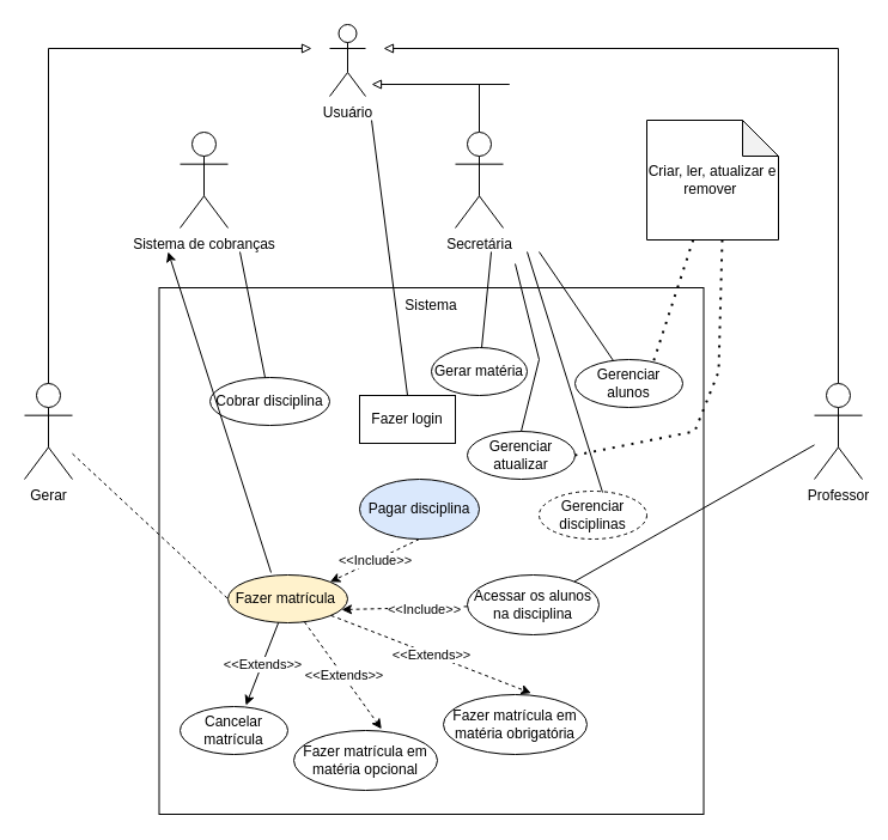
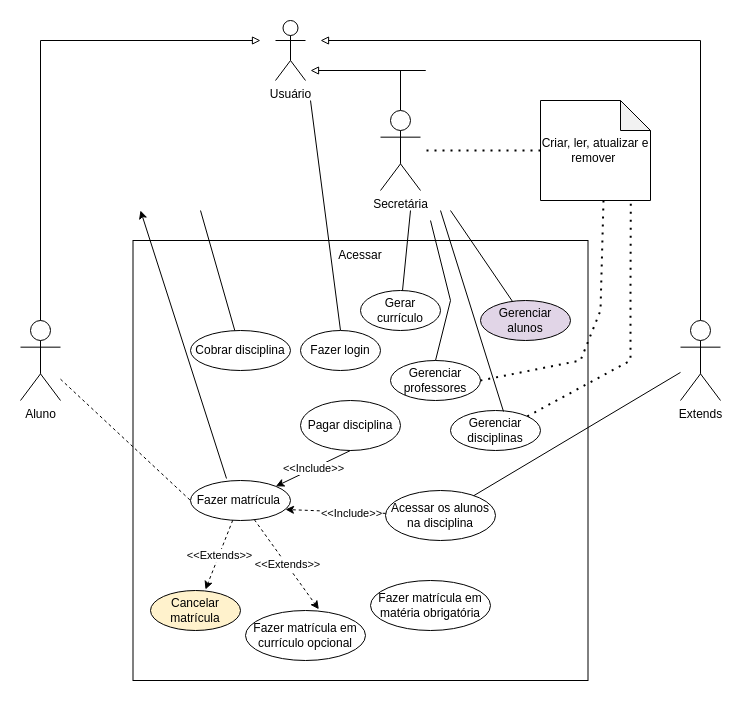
  <mxCell id="0" />
  <mxCell id="1" parent="0" />
  <mxCell id="2" style="edgeStyle=orthogonalEdgeStyle;rounded=0;orthogonalLoop=1;jettySize=auto;html=1;exitX=0.75;exitY=0.1;exitDx=0;exitDy=0;exitPerimeter=0;endArrow=block;endFill=0;" parent="1" source="3" edge="1"><mxGeometry relative="1" as="geometry"><Array as="points"><mxPoint x="40" y="328" /><mxPoint x="40" y="40" /></Array><mxPoint x="260" y="40" as="targetPoint" /></mxGeometry></mxCell>
- <mxCell id="3" value="Gerar" style="shape=umlActor;verticalLabelPosition=bottom;verticalAlign=top;html=1;outlineConnect=0;" parent="1" vertex="1"><mxGeometry x="20" y="320" width="40" height="80" as="geometry" /></mxCell>
+ <mxCell id="3" value="Aluno" style="shape=umlActor;verticalLabelPosition=bottom;verticalAlign=top;html=1;outlineConnect=0;" parent="1" vertex="1"><mxGeometry x="20" y="320" width="40" height="80" as="geometry" /></mxCell>
  <mxCell id="4" style="edgeStyle=orthogonalEdgeStyle;rounded=0;orthogonalLoop=1;jettySize=auto;html=1;endArrow=block;endFill=0;" parent="1" source="5" edge="1"><mxGeometry relative="1" as="geometry"><mxPoint x="320" y="40" as="targetPoint" /><Array as="points"><mxPoint x="700" y="40" /></Array></mxGeometry></mxCell>
- <mxCell id="5" value="Professor" style="shape=umlActor;verticalLabelPosition=bottom;verticalAlign=top;html=1;outlineConnect=0;" parent="1" vertex="1"><mxGeometry x="680" y="320" width="40" height="80" as="geometry" /></mxCell>
+ <mxCell id="5" value="Extends" style="shape=umlActor;verticalLabelPosition=bottom;verticalAlign=top;html=1;outlineConnect=0;" parent="1" vertex="1"><mxGeometry x="680" y="320" width="40" height="80" as="geometry" /></mxCell>
  <mxCell id="6" style="edgeStyle=orthogonalEdgeStyle;rounded=0;orthogonalLoop=1;jettySize=auto;html=1;endArrow=block;endFill=0;" parent="1" source="7" edge="1"><mxGeometry relative="1" as="geometry"><mxPoint x="310" y="70" as="targetPoint" /><Array as="points"><mxPoint x="425" y="70" /><mxPoint x="320" y="70" /></Array></mxGeometry></mxCell>
  <mxCell id="7" value="Secretária" style="shape=umlActor;verticalLabelPosition=bottom;verticalAlign=top;html=1;outlineConnect=0;" parent="1" vertex="1"><mxGeometry x="380" y="110" width="40" height="80" as="geometry" /></mxCell>
- <mxCell id="8" value="Gerenciar disciplinas" style="ellipse;whiteSpace=wrap;html=1;dashed=1;" parent="1" vertex="1"><mxGeometry x="450" y="410" width="90" height="40" as="geometry" /></mxCell>
- <mxCell id="9" value="Fazer matrícula&amp;nbsp;" style="ellipse;whiteSpace=wrap;html=1;fillColor=#fff2cc;" parent="1" vertex="1"><mxGeometry x="190" y="480" width="100" height="40" as="geometry" /></mxCell>
- <mxCell id="10" value="Cancelar matrícula" style="ellipse;whiteSpace=wrap;html=1;" parent="1" vertex="1"><mxGeometry x="150" y="590" width="90" height="40" as="geometry" /></mxCell>
- <mxCell id="11" value="" style="endArrow=classic;html=1;rounded=0;entryX=0.611;entryY=-0.025;entryDx=0;entryDy=0;dashed=0;entryPerimeter=0;" parent="1" source="9" target="10" edge="1"><mxGeometry relative="1" as="geometry"><mxPoint x="250" y="589.5" as="sourcePoint" /><mxPoint x="350" y="589.5" as="targetPoint" /></mxGeometry></mxCell>
+ <mxCell id="8" value="Gerenciar disciplinas" style="ellipse;whiteSpace=wrap;html=1;" parent="1" vertex="1"><mxGeometry x="450" y="410" width="90" height="40" as="geometry" /></mxCell>
+ <mxCell id="9" value="Fazer matrícula&amp;nbsp;" style="ellipse;whiteSpace=wrap;html=1;" parent="1" vertex="1"><mxGeometry x="190" y="480" width="100" height="40" as="geometry" /></mxCell>
+ <mxCell id="10" value="Cancelar matrícula" style="ellipse;whiteSpace=wrap;html=1;fillColor=#fff2cc;" parent="1" vertex="1"><mxGeometry x="150" y="590" width="90" height="40" as="geometry" /></mxCell>
+ <mxCell id="11" value="" style="endArrow=classic;html=1;rounded=0;entryX=0.611;entryY=-0.025;entryDx=0;entryDy=0;dashed=1;entryPerimeter=0;" parent="1" source="9" target="10" edge="1"><mxGeometry relative="1" as="geometry"><mxPoint x="250" y="589.5" as="sourcePoint" /><mxPoint x="350" y="589.5" as="targetPoint" /></mxGeometry></mxCell>
  <mxCell id="12" value="&amp;lt;&amp;lt;Extends&amp;gt;&amp;gt;" style="edgeLabel;resizable=0;html=1;align=center;verticalAlign=middle;" parent="11" connectable="0" vertex="1"><mxGeometry relative="1" as="geometry" /></mxCell>
- <mxCell id="13" value="Acessar os alunos na disciplina" style="ellipse;whiteSpace=wrap;html=1;" parent="1" vertex="1"><mxGeometry x="390" y="480" width="110" height="50" as="geometry" /></mxCell>
- <mxCell id="14" value="Cobrar disciplina" style="ellipse;whiteSpace=wrap;html=1;" parent="1" vertex="1"><mxGeometry x="175" y="315" width="100" height="40" as="geometry" /></mxCell>
- <mxCell id="15" value="Pagar disciplina" style="ellipse;whiteSpace=wrap;html=1;fillColor=#dae8fc;" parent="1" vertex="1"><mxGeometry x="300" y="400" width="100" height="50" as="geometry" /></mxCell>
+ <mxCell id="13" value="Acessar os alunos na disciplina" style="ellipse;whiteSpace=wrap;html=1;" parent="1" vertex="1"><mxGeometry x="385" y="490" width="110" height="50" as="geometry" /></mxCell>
+ <mxCell id="14" value="Cobrar disciplina" style="ellipse;whiteSpace=wrap;html=1;" parent="1" vertex="1"><mxGeometry x="190" y="330" width="100" height="40" as="geometry" /></mxCell>
+ <mxCell id="15" value="Pagar disciplina" style="ellipse;whiteSpace=wrap;html=1;" parent="1" vertex="1"><mxGeometry x="300" y="400" width="100" height="50" as="geometry" /></mxCell>
  <mxCell id="16" value="" style="endArrow=none;html=1;rounded=0;entryX=0;entryY=0.5;entryDx=0;entryDy=0;dashed=1;" parent="1" source="3" target="9" edge="1"><mxGeometry width="50" height="50" relative="1" as="geometry"><mxPoint x="75" y="440" as="sourcePoint" /><mxPoint x="125" y="345" as="targetPoint" /></mxGeometry></mxCell>
  <mxCell id="17" value="" style="endArrow=none;html=1;rounded=0;" parent="1" source="13" target="5" edge="1"><mxGeometry width="50" height="50" relative="1" as="geometry"><mxPoint x="305" y="370" as="sourcePoint" /><mxPoint x="355" y="320" as="targetPoint" /></mxGeometry></mxCell>
  <mxCell id="18" value="" style="endArrow=none;html=1;rounded=0;entryX=0.589;entryY=0.025;entryDx=0;entryDy=0;entryPerimeter=0;startArrow=none;" parent="1" target="8" edge="1"><mxGeometry width="50" height="50" relative="1" as="geometry"><mxPoint x="440" y="210" as="sourcePoint" /><mxPoint x="355" y="320" as="targetPoint" /></mxGeometry></mxCell>
- <mxCell id="19" value="Sistema de cobranças" style="shape=umlActor;verticalLabelPosition=bottom;verticalAlign=top;html=1;outlineConnect=0;" parent="1" vertex="1"><mxGeometry x="150" y="110" width="40" height="80" as="geometry" /></mxCell>
  <mxCell id="20" value="" style="endArrow=none;html=1;rounded=0;strokeColor=default;targetPerimeterSpacing=0;" parent="1" target="14" edge="1"><mxGeometry width="50" height="50" relative="1" as="geometry"><mxPoint x="200" y="210" as="sourcePoint" /><mxPoint x="355" y="320" as="targetPoint" /></mxGeometry></mxCell>
- <mxCell id="21" value="" style="endArrow=classic;html=1;rounded=0;dashed=1;entryX=1;entryY=0;entryDx=0;entryDy=0;exitX=0.5;exitY=1;exitDx=0;exitDy=0;" parent="1" source="15" target="9" edge="1"><mxGeometry width="50" height="50" relative="1" as="geometry"><mxPoint x="450" y="470" as="sourcePoint" /><mxPoint x="360" y="420" as="targetPoint" /></mxGeometry></mxCell>
+ <mxCell id="21" value="" style="endArrow=classic;html=1;rounded=0;dashed=0;entryX=1;entryY=0;entryDx=0;entryDy=0;exitX=0.5;exitY=1;exitDx=0;exitDy=0;" parent="1" source="15" target="9" edge="1"><mxGeometry width="50" height="50" relative="1" as="geometry"><mxPoint x="450" y="470" as="sourcePoint" /><mxPoint x="360" y="420" as="targetPoint" /></mxGeometry></mxCell>
  <mxCell id="22" value="&amp;lt;&amp;lt;Include&amp;gt;&amp;gt;" style="edgeLabel;html=1;align=center;verticalAlign=middle;resizable=0;points=[];" parent="21" vertex="1" connectable="0"><mxGeometry x="0.438" y="-1" relative="1" as="geometry"><mxPoint x="17" y="-8" as="offset" /></mxGeometry></mxCell>
  <mxCell id="23" value="" style="endArrow=classic;html=1;rounded=0;dashed=1;entryX=0.95;entryY=0.725;entryDx=0;entryDy=0;entryPerimeter=0;" parent="1" source="13" target="9" edge="1"><mxGeometry width="50" height="50" relative="1" as="geometry"><mxPoint x="356.109" y="577.322" as="sourcePoint" /><mxPoint x="360" y="420" as="targetPoint" /></mxGeometry></mxCell>
  <mxCell id="24" value="&amp;lt;&amp;lt;Include&amp;gt;&amp;gt;" style="edgeLabel;html=1;align=center;verticalAlign=middle;resizable=0;points=[];" parent="23" vertex="1" connectable="0"><mxGeometry x="-0.276" y="1" relative="1" as="geometry"><mxPoint x="1" as="offset" /></mxGeometry></mxCell>
  <mxCell id="25" value="" style="endArrow=classic;html=1;rounded=0;exitX=0.36;exitY=-0.05;exitDx=0;exitDy=0;exitPerimeter=0;" parent="1" source="9" edge="1"><mxGeometry width="50" height="50" relative="1" as="geometry"><mxPoint x="155" y="330" as="sourcePoint" /><mxPoint x="140" y="210" as="targetPoint" /></mxGeometry></mxCell>
  <mxCell id="26" value="Usuário" style="shape=umlActor;verticalLabelPosition=bottom;verticalAlign=top;html=1;outlineConnect=0;" parent="1" vertex="1"><mxGeometry x="275" y="20" width="30" height="60" as="geometry" /></mxCell>
  <mxCell id="27" value="" style="endArrow=none;html=1;rounded=0;entryX=0.5;entryY=0;entryDx=0;entryDy=0;endFill=0;" parent="1" target="28" edge="1"><mxGeometry width="50" height="50" relative="1" as="geometry"><mxPoint x="310" y="100" as="sourcePoint" /><mxPoint x="300" y="260" as="targetPoint" /></mxGeometry></mxCell>
- <mxCell id="28" value="Fazer login" style="whiteSpace=wrap;html=1;rounded=0;" parent="1" vertex="1"><mxGeometry x="300" y="330" width="80" height="40" as="geometry" /></mxCell>
- <mxCell id="29" value="Sistema" style="text;html=1;strokeColor=none;fillColor=none;align=center;verticalAlign=middle;whiteSpace=wrap;rounded=0;" parent="1" vertex="1"><mxGeometry x="330" y="240" width="60" height="30" as="geometry" /></mxCell>
+ <mxCell id="28" value="Fazer login" style="ellipse;whiteSpace=wrap;html=1;" parent="1" vertex="1"><mxGeometry x="300" y="330" width="80" height="40" as="geometry" /></mxCell>
+ <mxCell id="29" value="Acessar" style="text;html=1;strokeColor=none;fillColor=none;align=center;verticalAlign=middle;whiteSpace=wrap;rounded=0;" parent="1" vertex="1"><mxGeometry x="330" y="240" width="60" height="30" as="geometry" /></mxCell>
  <mxCell id="30" value="Criar, ler, atualizar e remover&amp;nbsp;" style="shape=note;whiteSpace=wrap;html=1;backgroundOutline=1;darkOpacity=0.05;" parent="1" vertex="1"><mxGeometry x="540" y="100" width="110" height="100" as="geometry" /></mxCell>
- <mxCell id="32" value="Gerenciar atualizar" style="ellipse;whiteSpace=wrap;html=1;" parent="1" vertex="1"><mxGeometry x="390" y="360" width="90" height="40" as="geometry" /></mxCell>
+ <mxCell id="31" value="" style="endArrow=none;dashed=1;html=1;dashPattern=1 3;strokeWidth=2;rounded=0;exitX=1;exitY=0;exitDx=0;exitDy=0;entryX=0.821;entryY=0.992;entryDx=0;entryDy=0;entryPerimeter=0;" parent="1" source="8" target="30" edge="1"><mxGeometry width="50" height="50" relative="1" as="geometry"><mxPoint x="470" y="430" as="sourcePoint" /><mxPoint x="650" y="240" as="targetPoint" /><Array as="points"><mxPoint x="630" y="360" /><mxPoint x="630" y="290" /></Array></mxGeometry></mxCell>
+ <mxCell id="32" value="Gerenciar professores" style="ellipse;whiteSpace=wrap;html=1;" parent="1" vertex="1"><mxGeometry x="390" y="360" width="90" height="40" as="geometry" /></mxCell>
  <mxCell id="33" value="" style="endArrow=none;dashed=1;html=1;dashPattern=1 3;strokeWidth=2;rounded=0;" parent="1" edge="1"><mxGeometry width="50" height="50" relative="1" as="geometry"><mxPoint x="603" y="200" as="sourcePoint" /><mxPoint x="480" y="380" as="targetPoint" /><Array as="points"><mxPoint x="600" y="310" /><mxPoint x="580" y="360" /></Array></mxGeometry></mxCell>
- <mxCell id="34" value="Gerenciar alunos" style="ellipse;whiteSpace=wrap;html=1;" parent="1" vertex="1"><mxGeometry x="480" y="300" width="90" height="40" as="geometry" /></mxCell>
- <mxCell id="35" value="" style="endArrow=none;dashed=1;html=1;dashPattern=1 3;strokeWidth=2;rounded=0;entryX=0.729;entryY=0.038;entryDx=0;entryDy=0;entryPerimeter=0;" parent="1" source="30" target="34" edge="1"><mxGeometry width="50" height="50" relative="1" as="geometry"><mxPoint x="570" y="270" as="sourcePoint" /><mxPoint x="559" y="118" as="targetPoint" /></mxGeometry></mxCell>
- <mxCell id="36" value="Gerar matéria" style="ellipse;whiteSpace=wrap;html=1;" parent="1" vertex="1"><mxGeometry x="360" y="290" width="80" height="40" as="geometry" /></mxCell>
+ <mxCell id="34" value="Gerenciar alunos" style="ellipse;whiteSpace=wrap;html=1;fillColor=#e1d5e7;" parent="1" vertex="1"><mxGeometry x="480" y="300" width="90" height="40" as="geometry" /></mxCell>
+ <mxCell id="35" value="" style="endArrow=none;dashed=1;html=1;dashPattern=1 3;strokeWidth=2;rounded=0;" parent="1" source="30" target="7" edge="1"><mxGeometry width="50" height="50" relative="1" as="geometry"><mxPoint x="570" y="270" as="sourcePoint" /><mxPoint x="559" y="118" as="targetPoint" /></mxGeometry></mxCell>
+ <mxCell id="36" value="Gerar currículo" style="ellipse;whiteSpace=wrap;html=1;" parent="1" vertex="1"><mxGeometry x="360" y="290" width="80" height="40" as="geometry" /></mxCell>
  <mxCell id="37" value="" style="endArrow=none;html=1;rounded=0;" parent="1" target="36" edge="1"><mxGeometry width="50" height="50" relative="1" as="geometry"><mxPoint x="410" y="210" as="sourcePoint" /><mxPoint x="470" y="340" as="targetPoint" /></mxGeometry></mxCell>
- <mxCell id="38" value="Fazer matrícula em matéria opcional" style="ellipse;whiteSpace=wrap;html=1;" vertex="1" parent="1"><mxGeometry x="245" y="610" width="120" height="50" as="geometry" /></mxCell>
+ <mxCell id="38" value="Fazer matrícula em currículo opcional" style="ellipse;whiteSpace=wrap;html=1;" vertex="1" parent="1"><mxGeometry x="245" y="610" width="120" height="50" as="geometry" /></mxCell>
  <mxCell id="39" value="" style="endArrow=classic;html=1;rounded=0;entryX=0.611;entryY=-0.025;entryDx=0;entryDy=0;dashed=1;entryPerimeter=0;" edge="1" parent="1" target="38" source="9"><mxGeometry relative="1" as="geometry"><mxPoint x="351" y="580" as="sourcePoint" /><mxPoint x="460" y="649.5" as="targetPoint" /></mxGeometry></mxCell>
  <mxCell id="40" value="&amp;lt;&amp;lt;Extends&amp;gt;&amp;gt;" style="edgeLabel;resizable=0;html=1;align=center;verticalAlign=middle;" connectable="0" vertex="1" parent="39"><mxGeometry relative="1" as="geometry" /></mxCell>
  <mxCell id="41" value="Fazer matrícula em matéria obrigatória" style="ellipse;whiteSpace=wrap;html=1;" vertex="1" parent="1"><mxGeometry x="370" y="580" width="120" height="50" as="geometry" /></mxCell>
- <mxCell id="42" value="" style="endArrow=classic;html=1;rounded=0;entryX=0.611;entryY=-0.025;entryDx=0;entryDy=0;dashed=1;entryPerimeter=0;" edge="1" parent="1" target="41" source="9"><mxGeometry relative="1" as="geometry"><mxPoint x="476" y="560" as="sourcePoint" /><mxPoint x="585" y="629.5" as="targetPoint" /></mxGeometry></mxCell>
- <mxCell id="43" value="&amp;lt;&amp;lt;Extends&amp;gt;&amp;gt;" style="edgeLabel;resizable=0;html=1;align=center;verticalAlign=middle;" connectable="0" vertex="1" parent="42"><mxGeometry relative="1" as="geometry" /></mxCell>
  <mxCell id="44" value="" style="endArrow=none;html=1;rounded=0;exitX=0.5;exitY=0;exitDx=0;exitDy=0;" edge="1" parent="1" source="32"><mxGeometry width="50" height="50" relative="1" as="geometry"><mxPoint x="370" y="370" as="sourcePoint" /><mxPoint x="430" y="220" as="targetPoint" /><Array as="points"><mxPoint x="450" y="300" /></Array></mxGeometry></mxCell>
  <mxCell id="45" value="" style="endArrow=none;html=1;rounded=0;" edge="1" parent="1" target="34"><mxGeometry width="50" height="50" relative="1" as="geometry"><mxPoint x="450" y="210" as="sourcePoint" /><mxPoint x="513" y="421" as="targetPoint" /></mxGeometry></mxCell>
  <mxCell id="46" value="" style="rounded=0;whiteSpace=wrap;html=1;fillColor=none;" parent="1" vertex="1"><mxGeometry x="132.5" y="240" width="455" height="440" as="geometry" /></mxCell>
